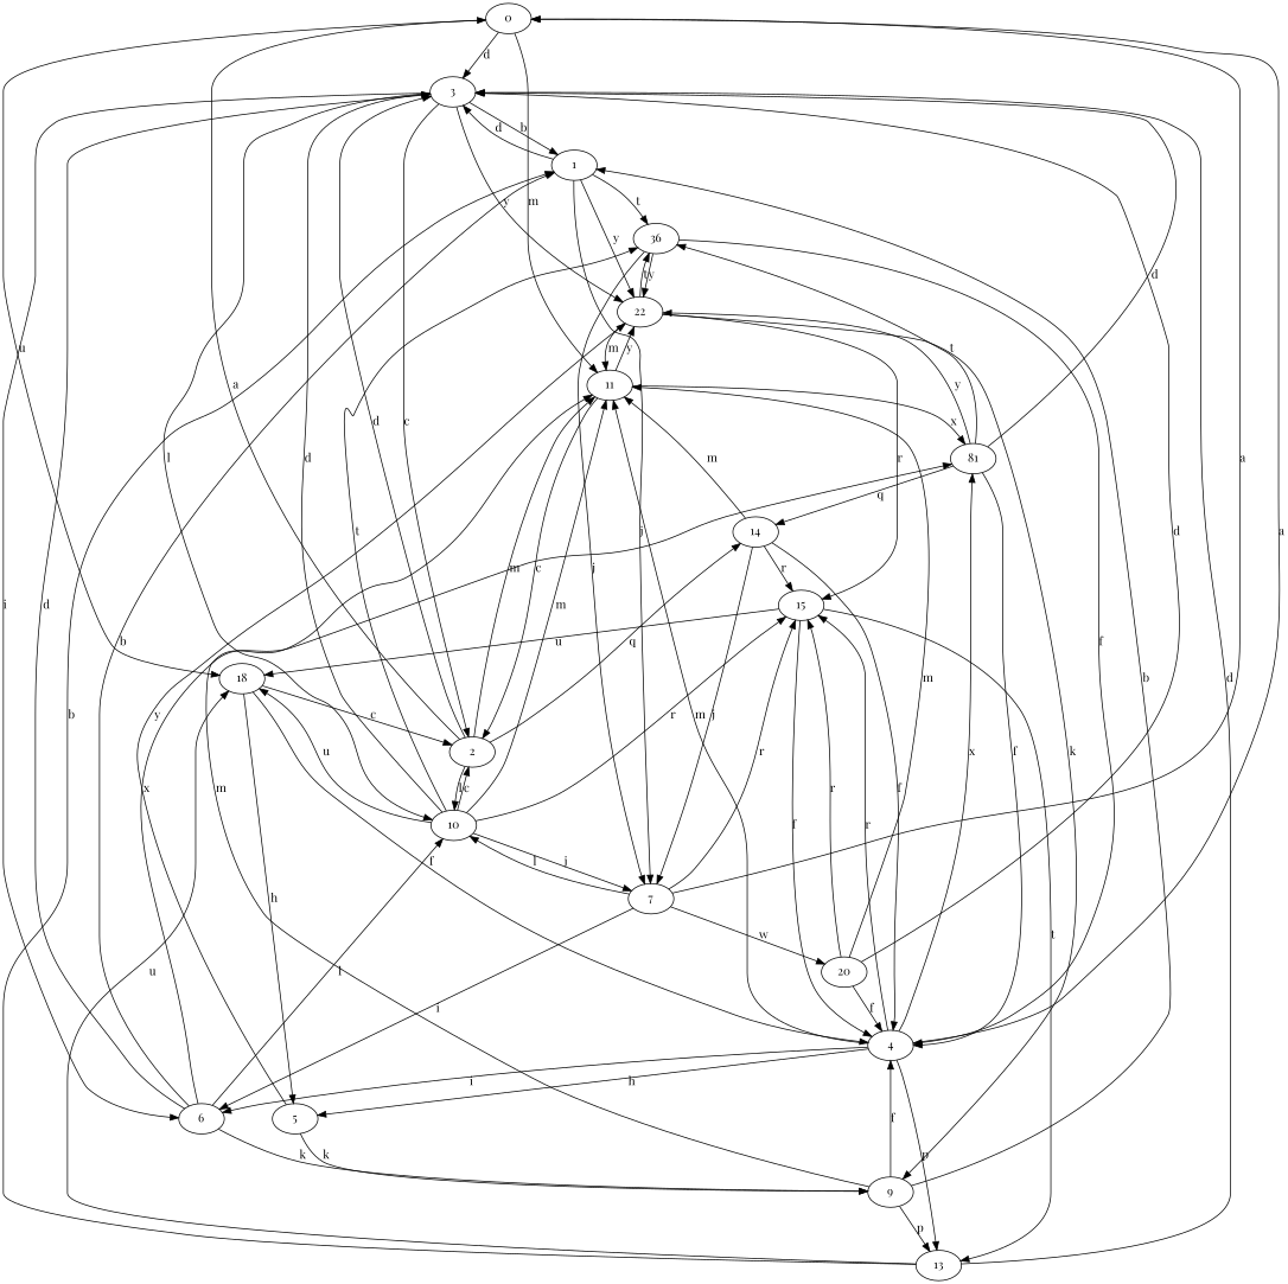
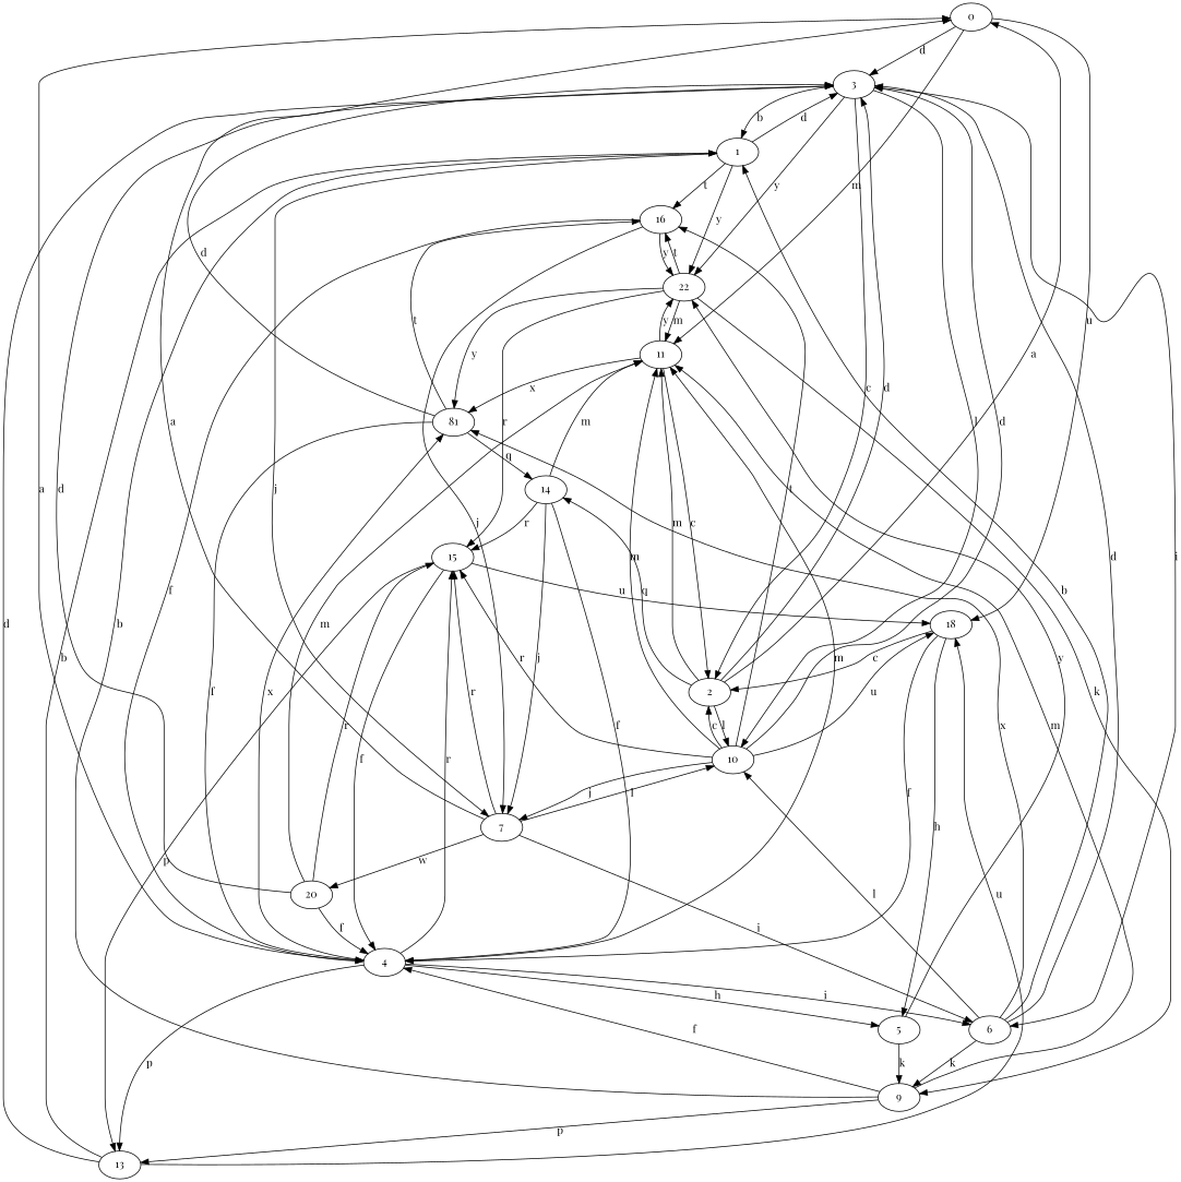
  strict digraph {
    fontname="Playfair Display"
    node [fontname="Playfair Display"]
    edge [fontname="Playfair Display"]
    0
    3
    11
    18
    1
    22
    2
    10
    6
    n10 [label=81]
    4
    5
    7
-   16 [label=36]
+   16
    15
    20
    9
    14
    13
    0 -> 3 [label=d]
    0 -> 11 [label=m]
    0 -> 18 [label=u]
    3 -> 1 [label=b]
    3 -> 22 [label=y]
    3 -> 2 [label=c]
    3 -> 10 [label=l]
    3 -> 6 [label=i]
    11 -> 22 [label=y]
    11 -> 2 [label=c]
    11 -> n10 [label=x]
    18 -> 2 [label=c]
    18 -> 4 [label=f]
    18 -> 5 [label=h]
    1 -> 3 [label=d]
    1 -> 22 [label=y]
    1 -> 7 [label=j]
    1 -> 16 [label=t]
    22 -> 11 [label=m]
    22 -> 16 [label=t]
    22 -> 15 [label=r]
    22 -> 9 [label=k]
    2 -> 0 [label=a]
    2 -> 3 [label=d]
    2 -> 11 [label=m]
    2 -> 10 [label=l]
    2 -> 14 [label=q]
    10 -> 3 [label=d]
    10 -> 11 [label=m]
    10 -> 18 [label=u]
    10 -> 2 [label=c]
    10 -> 7 [label=j]
    10 -> 16 [label=t]
    10 -> 15 [label=r]
    6 -> 3 [label=d]
    6 -> 1 [label=b]
    6 -> 10 [label=l]
    6 -> n10 [label=x]
    6 -> 9 [label=k]
    n10 -> 3 [label=d]
-   n10 -> 22 [label=y]
+   22 -> n10 [label=y]
    n10 -> 4 [label=f]
    n10 -> 16 [label=t]
    n10 -> 14 [label=q]
    4 -> 0 [label=a]
    4 -> 11 [label=m]
    4 -> 6 [label=i]
    4 -> n10 [label=x]
    4 -> 5 [label=h]
    4 -> 15 [label=r]
    4 -> 13 [label=p]
    5 -> 22 [label=y]
    5 -> 9 [label=k]
    7 -> 0 [label=a]
    7 -> 10 [label=l]
    7 -> 6 [label=i]
    7 -> 15 [label=r]
    7 -> 20 [label=w]
    16 -> 22 [label=y]
    16 -> 4 [label=f]
    16 -> 7 [label=j]
    15 -> 18 [label=u]
    15 -> 4 [label=f]
-   15 -> 13 [label=t]
+   15 -> 13 [label=p]
    20 -> 3 [label=d]
    20 -> 11 [label=m]
    20 -> 4 [label=f]
    20 -> 15 [label=r]
    9 -> 11 [label=m]
    9 -> 1 [label=b]
    9 -> 4 [label=f]
    9 -> 13 [label=p]
    14 -> 11 [label=m]
    14 -> 4 [label=f]
    14 -> 7 [label=j]
    14 -> 15 [label=r]
    13 -> 3 [label=d]
    13 -> 18 [label=u]
    13 -> 1 [label=b]
  }
